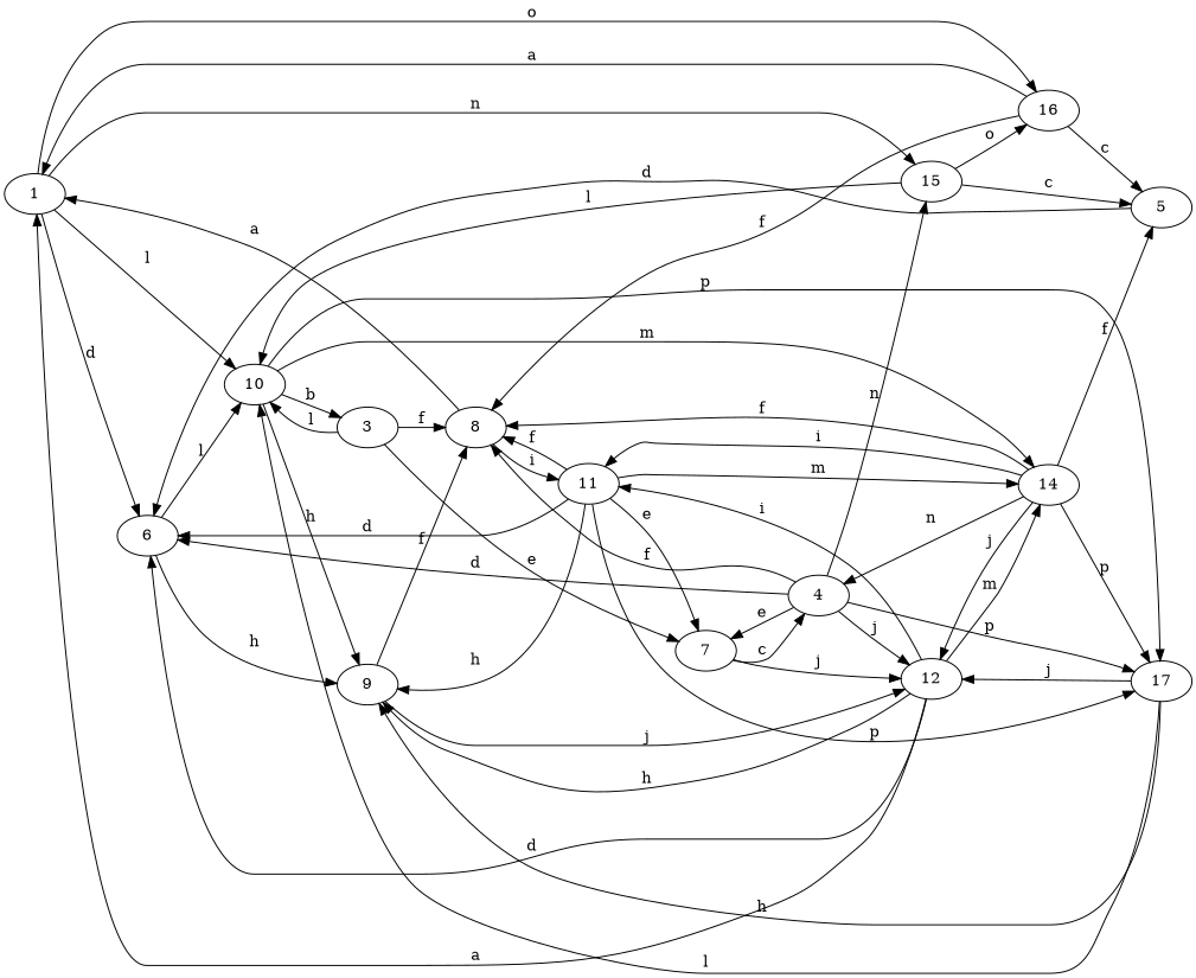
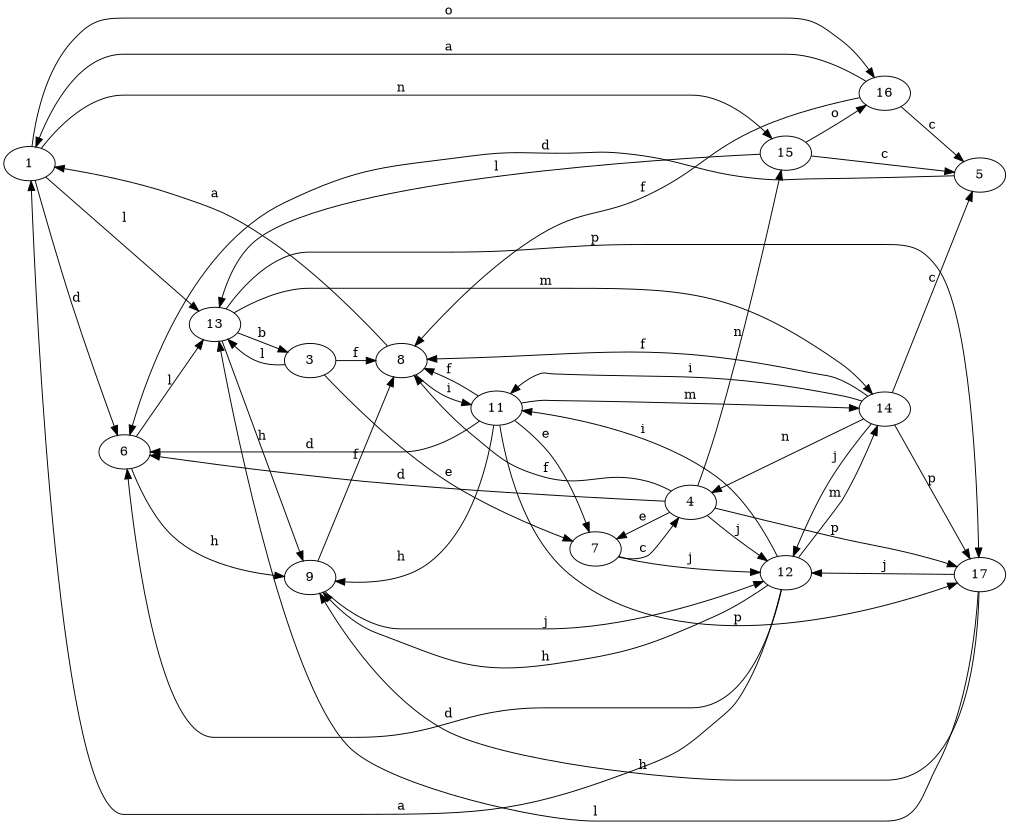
  strict digraph {
    rankdir=LR
    1
    6
-   13 [label=10]
+   13
    15
    16
    9
    3
    17
    14
    5
    8
    7
    4
    12
    11
    1 -> 6 [label=d]
    1 -> 13 [label=l]
    1 -> 15 [label=n]
    1 -> 16 [label=o]
    6 -> 13 [label=l]
    6 -> 9 [label=h]
    13 -> 9 [label=h]
    13 -> 3 [label=b]
    13 -> 17 [label=p]
    13 -> 14 [label=m]
    15 -> 13 [label=l]
    15 -> 16 [label=o]
    15 -> 5 [label=c]
    16 -> 1 [label=a]
    16 -> 5 [label=c]
    16 -> 8 [label=f]
    9 -> 8 [label=f]
    9 -> 12 [label=j]
    3 -> 13 [label=l]
    3 -> 8 [label=f]
    3 -> 7 [label=e]
    17 -> 13 [label=l]
    17 -> 9 [label=h]
    17 -> 12 [label=j]
    14 -> 17 [label=p]
-   14 -> 5 [label=f]
+   14 -> 5 [label=c]
    14 -> 8 [label=f]
    14 -> 4 [label=n]
    14 -> 12 [label=j]
    14 -> 11 [label=i]
    5 -> 6 [label=d]
    8 -> 1 [label=a]
    8 -> 11 [label=i]
    7 -> 4 [label=c]
    7 -> 12 [label=j]
    4 -> 6 [label=d]
    4 -> 15 [label=n]
    4 -> 17 [label=p]
    4 -> 8 [label=f]
    4 -> 7 [label=e]
    4 -> 12 [label=j]
    12 -> 1 [label=a]
    12 -> 6 [label=d]
    12 -> 9 [label=h]
    12 -> 14 [label=m]
    12 -> 11 [label=i]
    11 -> 6 [label=d]
    11 -> 9 [label=h]
    11 -> 17 [label=p]
    11 -> 14 [label=m]
    11 -> 8 [label=f]
    11 -> 7 [label=e]
  }
